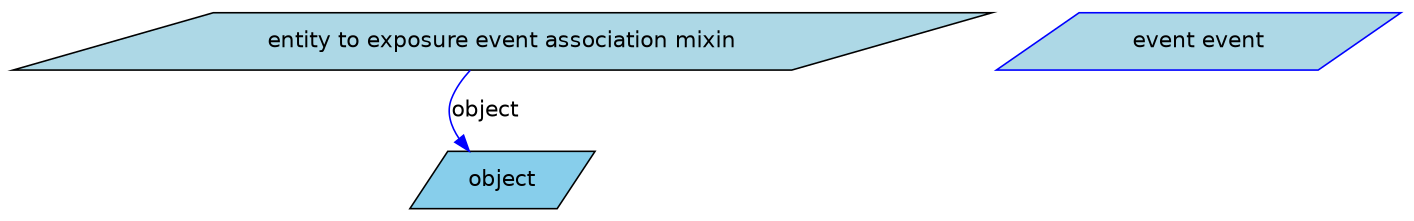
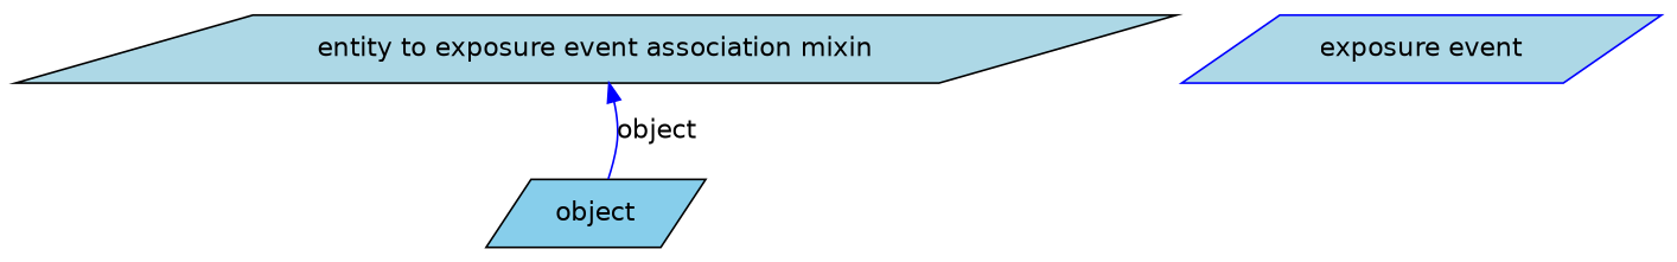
  digraph {
    fontname="DejaVu Sans"
    node [style=filled fillcolor=lightblue shape=parallelogram fontname="DejaVu Sans"]
    n1 [height=0.5 label="entity to exposure event association mixin" width=5.7773]
    object [height=0.5 width=1.1013 fillcolor=skyblue]
-   n3 [color=blue height=0.5 label="event event" width=2.2748]
-   n1 -> object [color=blue label=object style=solid fontname="DejaVu Sans"]
+   n3 [color=blue height=0.5 label="exposure event" width=2.2748]
+   object -> n1 [color=blue label=object style=solid fontname="DejaVu Sans"]
  }
